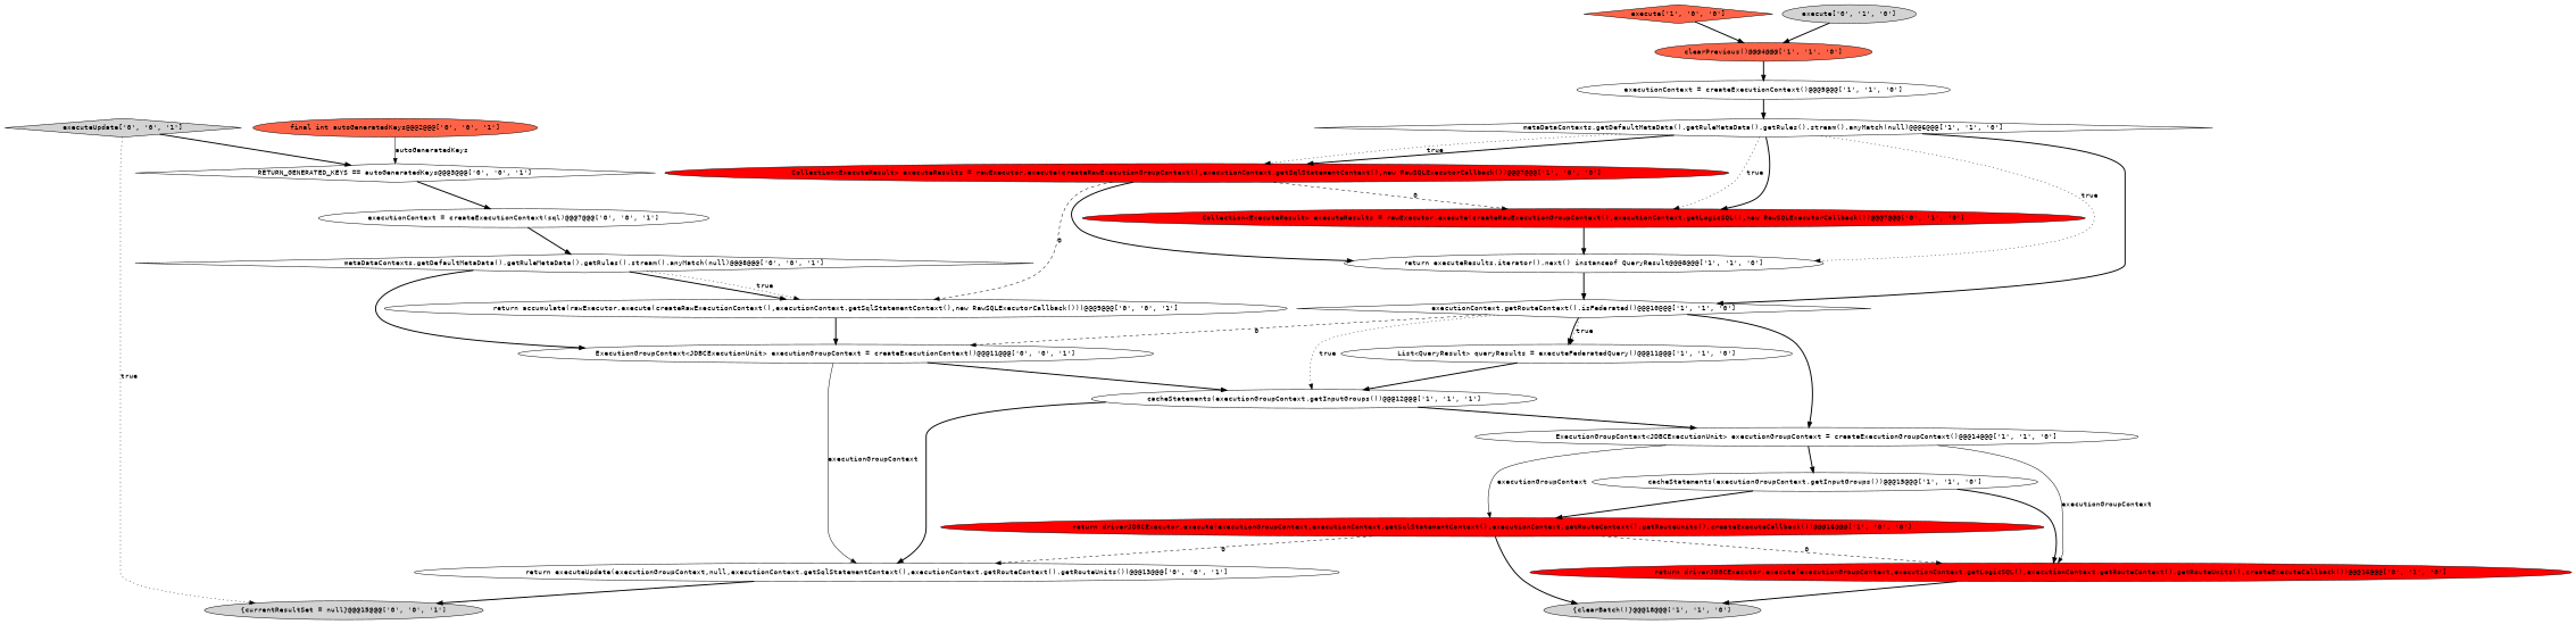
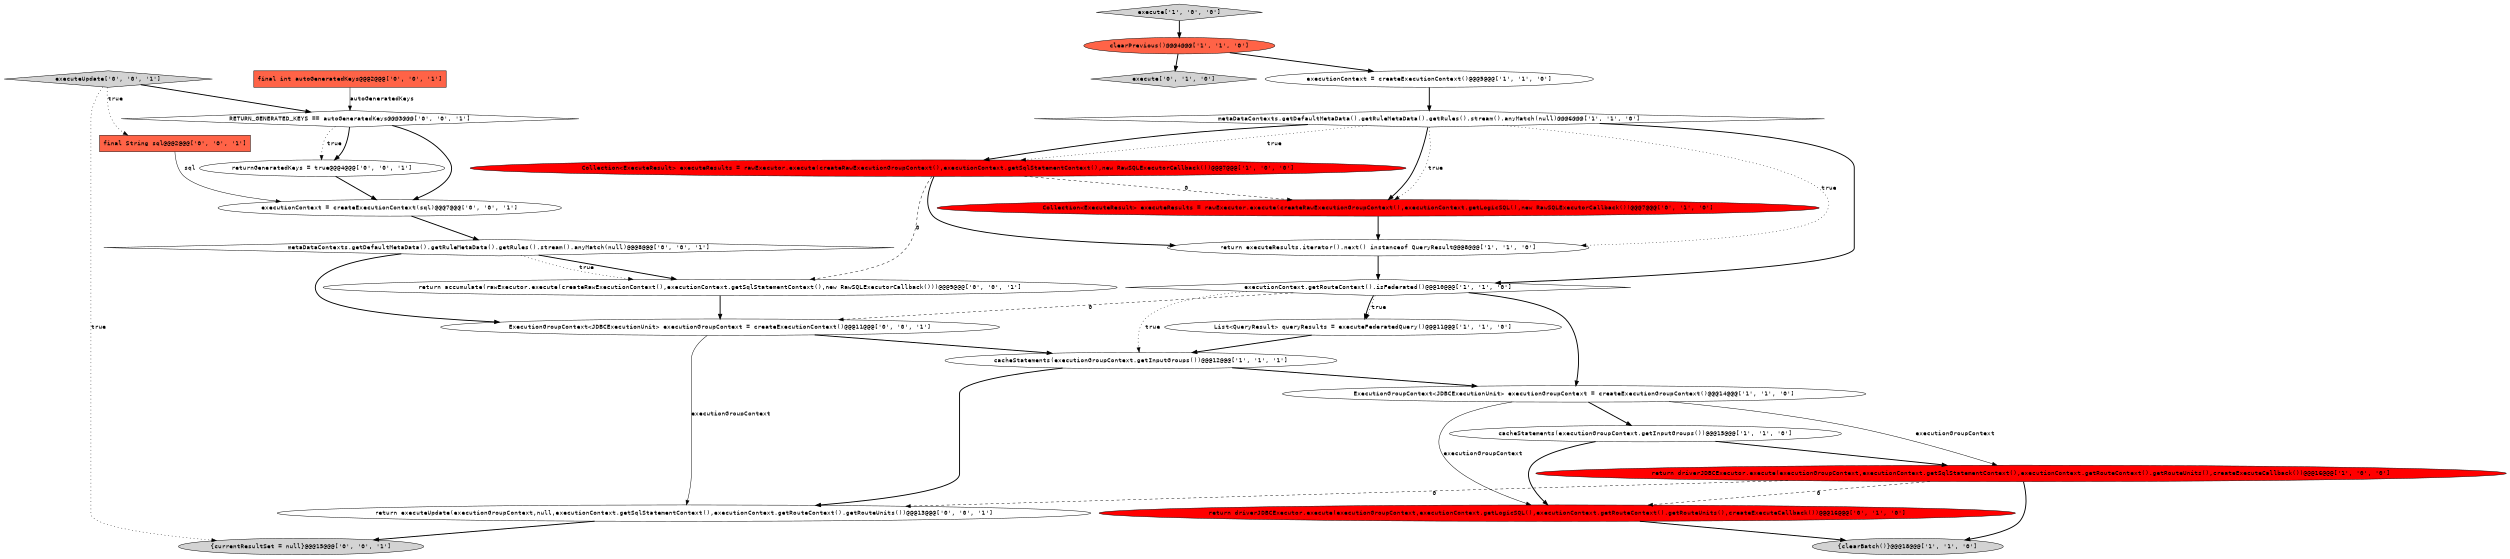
  digraph {
    fontname="DejaVu Sans Mono"
    node [fillcolor=white fontname="DejaVu Sans Mono" shape=ellipse style=filled]
    edge [fontname="DejaVu Sans Mono" style=bold]
    n1 [label="RETURN_GENERATED_KEYS == autoGeneratedKeys@@@3@@@['0', '0', '1']" shape=diamond]
+   n2 [label="returnGeneratedKeys = true@@@4@@@['0', '0', '1']"]
    n3 [label="executionContext = createExecutionContext(sql)@@@7@@@['0', '0', '1']"]
    n4 [label="metaDataContexts.getDefaultMetaData().getRuleMetaData().getRules().stream().anyMatch(null)@@@8@@@['0', '0', '1']" shape=diamond]
    n5 [label="return accumulate(rawExecutor.execute(createRawExecutionContext(),executionContext.getSqlStatementContext(),new RawSQLExecutorCallback()))@@@9@@@['0', '0', '1']"]
    n6 [label="ExecutionGroupContext<JDBCExecutionUnit> executionGroupContext = createExecutionContext()@@@11@@@['0', '0', '1']"]
    n7 [label="return executeUpdate(executionGroupContext,null,executionContext.getSqlStatementContext(),executionContext.getRouteContext().getRouteUnits())@@@13@@@['0', '0', '1']"]
    n8 [label="cacheStatements(executionGroupContext.getInputGroups())@@@12@@@['1', '1', '1']"]
    n9 [fillcolor=tomato label="clearPrevious()@@@4@@@['1', '1', '0']"]
    n10 [label="executionContext = createExecutionContext()@@@5@@@['1', '1', '0']"]
    n11 [label="metaDataContexts.getDefaultMetaData().getRuleMetaData().getRules().stream().anyMatch(null)@@@6@@@['1', '1', '0']" shape=diamond]
    n12 [fillcolor=red label="Collection<ExecuteResult> executeResults = rawExecutor.execute(createRawExecutionGroupContext(),executionContext.getSqlStatementContext(),new RawSQLExecutorCallback())@@@7@@@['1', '0', '0']"]
    n13 [fillcolor=red label="Collection<ExecuteResult> executeResults = rawExecutor.execute(createRawExecutionGroupContext(),executionContext.getLogicSQL(),new RawSQLExecutorCallback())@@@7@@@['0', '1', '0']"]
    n14 [label="return executeResults.iterator().next() instanceof QueryResult@@@8@@@['1', '1', '0']"]
    n15 [label="executionContext.getRouteContext().isFederated()@@@10@@@['1', '1', '0']" shape=diamond]
-   n16 [fillcolor=tomato label="execute['1', '0', '0']" shape=diamond]
+   n16 [fillcolor=lightgray label="execute['1', '0', '0']" shape=diamond]
    n17 [fillcolor=lightgray label="{clearBatch()}@@@18@@@['1', '1', '0']"]
    n18 [fillcolor=red label="return driverJDBCExecutor.execute(executionGroupContext,executionContext.getLogicSQL(),executionContext.getRouteContext().getRouteUnits(),createExecuteCallback())@@@16@@@['0', '1', '0']"]
    n19 [label="List<QueryResult> queryResults = executeFederatedQuery()@@@11@@@['1', '1', '0']"]
    n20 [label="ExecutionGroupContext<JDBCExecutionUnit> executionGroupContext = createExecutionGroupContext()@@@14@@@['1', '1', '0']"]
+   n21 [fillcolor=tomato label="final String sql@@@2@@@['0', '0', '1']" shape=box]
    n22 [fillcolor=lightgray label="{currentResultSet = null}@@@15@@@['0', '0', '1']"]
    n23 [fillcolor=red label="return driverJDBCExecutor.execute(executionGroupContext,executionContext.getSqlStatementContext(),executionContext.getRouteContext().getRouteUnits(),createExecuteCallback())@@@16@@@['1', '0', '0']"]
    n24 [label="cacheStatements(executionGroupContext.getInputGroups())@@@15@@@['1', '1', '0']"]
-   n25 [fillcolor=tomato label="final int autoGeneratedKeys@@@2@@@['0', '0', '1']"]
+   n25 [fillcolor=tomato label="final int autoGeneratedKeys@@@2@@@['0', '0', '1']" shape=box]
    n26 [fillcolor=lightgray label="executeUpdate['0', '0', '1']" shape=diamond]
-   n27 [fillcolor=lightgray label="execute['0', '1', '0']"]
+   n27 [fillcolor=lightgray label="execute['0', '1', '0']" shape=diamond]
+   n1 -> n2 [label=true style=dotted]
+   n1 -> n2
    n1 -> n3
+   n2 -> n3
    n3 -> n4
    n4 -> n5
    n4 -> n5 [label=true style=dotted]
    n4 -> n6
    n5 -> n6
    n6 -> n7 [label=executionGroupContext style=solid]
    n6 -> n8
    n7 -> n22
    n8 -> n7
    n8 -> n20
    n9 -> n10
    n10 -> n11
    n11 -> n12
    n11 -> n12 [label=true style=dotted]
    n11 -> n13
    n11 -> n13 [label=true style=dotted]
    n11 -> n14 [label=true style=dotted]
    n11 -> n15
    n12 -> n5 [label=0 style=dashed]
    n12 -> n13 [label=0 style=dashed]
    n12 -> n14
    n13 -> n14
    n14 -> n15
    n15 -> n6 [label=0 style=dashed]
    n15 -> n8 [label=true style=dotted]
    n15 -> n19
    n15 -> n19 [label=true style=dotted]
    n15 -> n20
    n16 -> n9
    n18 -> n17
    n19 -> n8
    n20 -> n18 [label=executionGroupContext style=solid]
    n20 -> n23 [label=executionGroupContext style=solid]
    n20 -> n24
+   n21 -> n3 [label=sql style=solid]
    n23 -> n7 [label=0 style=dashed]
    n23 -> n17
    n23 -> n18 [label=0 style=dashed]
    n24 -> n18
    n24 -> n23
    n25 -> n1 [label=autoGeneratedKeys style=solid]
    n26 -> n1
+   n26 -> n21 [label=true style=dotted]
    n26 -> n22 [label=true style=dotted]
-   n27 -> n9
+   n9 -> n27
  }
